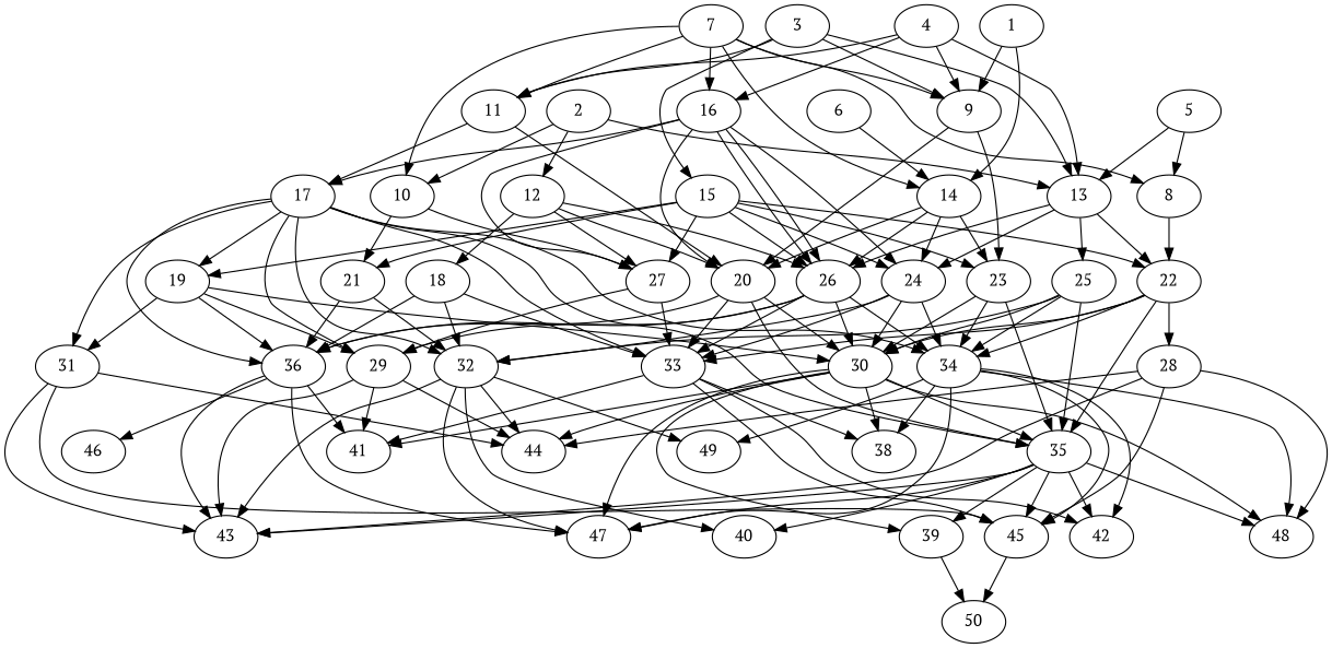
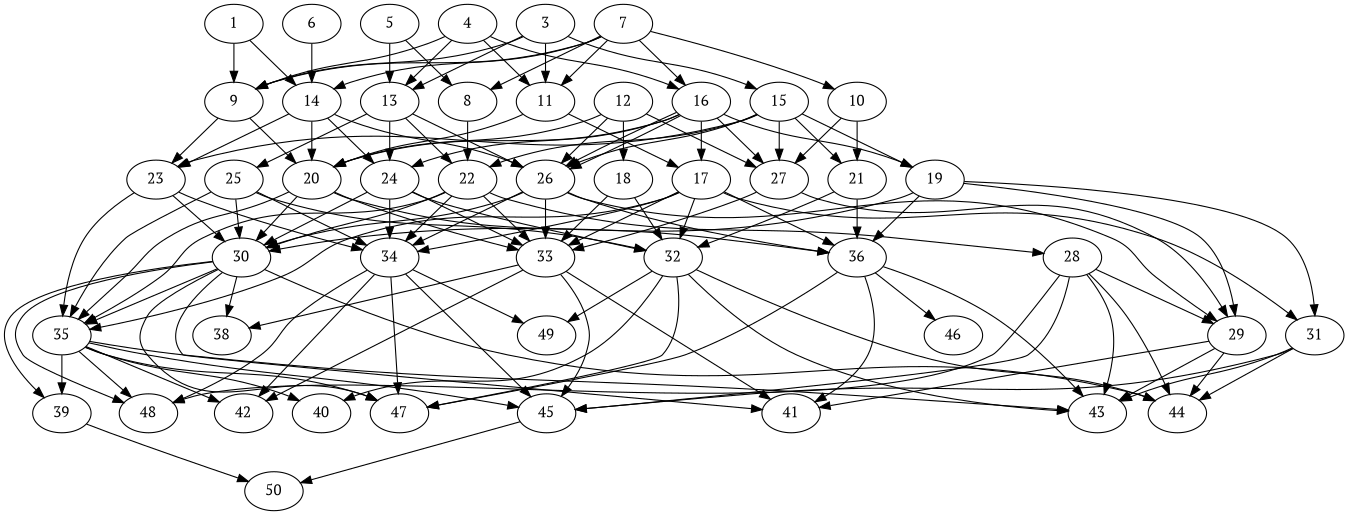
  digraph {
    fontname="PT Serif"
    node [alpha=0.13 fontname="PT Serif"]
    edge [fontname="PT Serif"]
    1 [alpha=0.01 expect_size=20758528]
    9 [alpha=0.05 expect_size=14614528]
    14 [alpha=0.14 expect_size=23168000]
    20 [alpha=0.00 expect_size=17514496]
    23 [alpha=0.17 expect_size=11088896]
    26 [alpha=0.20 expect_size=49946624]
    24 [alpha=0.10 expect_size=42387456]
    33 [alpha=0.07 expect_size=21800960]
    35 [alpha=0.07 expect_size=39027712]
    30 [alpha=0.00 expect_size=21206016]
    36 [alpha=0.02 expect_size=39988224]
    34 [alpha=0.06 expect_size=14973952]
    29 [alpha=0.19 expect_size=31866880]
    32 [alpha=0.15 expect_size=50007040]
-   2 [alpha=0.18 expect_size=16432128]
    10 [expect_size=26718208]
    12 [alpha=0.19 expect_size=47365120]
    13 [expect_size=43283456]
    21 [alpha=0.12 expect_size=49057792]
    27 [alpha=0.18 expect_size=23804928]
    18 [expect_size=45542400]
    22 [alpha=0.08 expect_size=12905472]
    25 [alpha=0.00 expect_size=27604992]
    28 [alpha=0.07 expect_size=48975872]
    3 [alpha=0.11 expect_size=35564544]
    11 [alpha=0.05 expect_size=44712960]
    15 [alpha=0.09 expect_size=7541760]
    17 [alpha=0.11 expect_size=17435648]
    19 [alpha=0.15 expect_size=51823616]
    31 [alpha=0.19 expect_size=22080512]
    4 [expect_size=14747648]
    16 [alpha=0.09 expect_size=39325696]
    5 [expect_size=45636608]
    8 [alpha=0.03 expect_size=28194816]
    6 [alpha=0.11 expect_size=26730496]
    7 [alpha=0.12 expect_size=50750464]
    41 [alpha=0.00 expect_size=49644544]
    45 [alpha=0.05 expect_size=16741376]
    38 [alpha=0.20 expect_size=35407872]
    42 [alpha=0.04 expect_size=46174208]
    47 [alpha=0.15 expect_size=38535168]
    49 [alpha=0.00 expect_size=44136448]
    48 [alpha=0.12 expect_size=44417024]
    43 [alpha=0.11 expect_size=33254400]
    40 [alpha=0.19 expect_size=48728064]
    39 [alpha=0.17 expect_size=51141632]
    44 [expect_size=48924672]
    46 [alpha=0.16 expect_size=33374208]
    50 [alpha=0.16 expect_size=37086208]
    1 -> 9
    1 -> 14
    9 -> 20
    9 -> 23
    14 -> 20
    14 -> 23
    14 -> 26
    14 -> 24
    20 -> 33
    20 -> 35
    20 -> 30
    20 -> 36
    23 -> 35
    23 -> 30
    23 -> 34
    26 -> 33
    26 -> 30
    26 -> 36
    26 -> 34
    26 -> 29
    24 -> 33
    24 -> 30
    24 -> 34
    24 -> 32
    33 -> 41
    33 -> 45
    33 -> 38
    33 -> 42
    35 -> 45
    35 -> 42
    35 -> 47
    35 -> 48
    35 -> 43
    35 -> 40
    35 -> 39
    30 -> 35
    30 -> 41
    30 -> 38
    30 -> 47
    30 -> 48
    30 -> 39
    30 -> 44
    36 -> 41
    36 -> 47
    36 -> 43
    36 -> 46
    34 -> 45
-   34 -> 38
    34 -> 42
    34 -> 47
    34 -> 49
    34 -> 48
    29 -> 41
    29 -> 43
    29 -> 44
    32 -> 47
    32 -> 49
    32 -> 43
    32 -> 40
    32 -> 44
-   2 -> 10
-   2 -> 12
-   2 -> 13
    10 -> 21
    10 -> 27
    12 -> 20
    12 -> 26
    12 -> 27
    12 -> 18
    13 -> 26
    13 -> 24
    13 -> 22
    13 -> 25
    21 -> 36
    21 -> 32
    27 -> 33
    27 -> 29
    18 -> 33
-   18 -> 36
    18 -> 32
    22 -> 33
    22 -> 35
    22 -> 30
    22 -> 34
    22 -> 28
    25 -> 35
    25 -> 30
    25 -> 34
    25 -> 32
    28 -> 45
    28 -> 48
    28 -> 43
    28 -> 44
    3 -> 9
    3 -> 13
    3 -> 11
    3 -> 15
    11 -> 20
    11 -> 17
    15 -> 23
    15 -> 26
-   15 -> 24
    15 -> 21
    15 -> 27
    15 -> 22
    15 -> 19
    17 -> 33
    17 -> 35
    17 -> 36
    17 -> 34
-   17 -> 29
+   28 -> 29
    17 -> 32
    17 -> 31
    19 -> 30
    19 -> 36
    19 -> 29
    19 -> 31
    31 -> 45
    31 -> 43
    31 -> 44
    4 -> 9
    4 -> 13
    4 -> 11
    4 -> 16
    16 -> 20
    16 -> 26
    16 -> 26
    16 -> 24
    16 -> 27
    16 -> 17
-   17 -> 19
+   16 -> 19
    5 -> 13
    5 -> 8
    8 -> 22
    6 -> 14
    7 -> 9
    7 -> 14
    7 -> 10
    7 -> 11
    7 -> 16
    7 -> 8
    45 -> 50
    39 -> 50
  }
